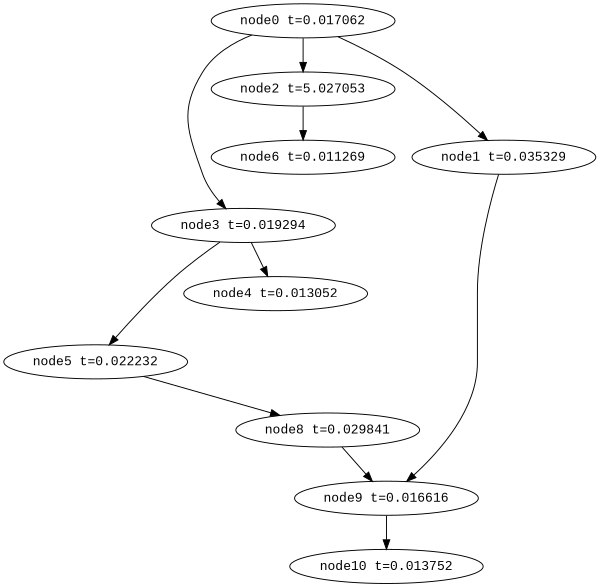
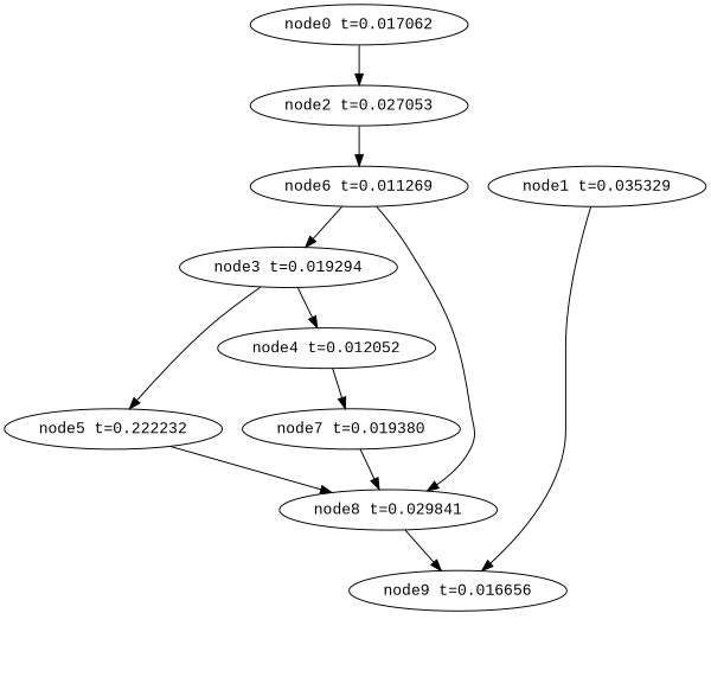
  digraph {
    fontname="Liberation Mono"
    node [fontname="Liberation Mono"]
    edge [fontname="Liberation Mono"]
-   n1 [label="node10 t=0.013752"]
-   n2 [label="node9 t=0.016616"]
+   n2 [label="node9 t=0.016656"]
    n3 [label="node8 t=0.029841"]
+   n4 [label="node7 t=0.019380"]
    n5 [label="node6 t=0.011269"]
-   n6 [label="node5 t=0.022232"]
-   n7 [label="node4 t=0.013052"]
+   n6 [label="node5 t=0.222232"]
+   n7 [label="node4 t=0.012052"]
    n8 [label="node3 t=0.019294"]
-   n9 [label="node2 t=5.027053"]
+   n9 [label="node2 t=0.027053"]
    n10 [label="node1 t=0.035329"]
    n11 [label="node0 t=0.017062"]
-   n2 -> n1
    n3 -> n2
+   n4 -> n3
+   n5 -> n3
    n6 -> n3
+   n7 -> n4
    n8 -> n6
    n8 -> n7
    n9 -> n5
    n10 -> n2
-   n11 -> n8
+   n5 -> n8
    n11 -> n9
-   n11 -> n10
  }
